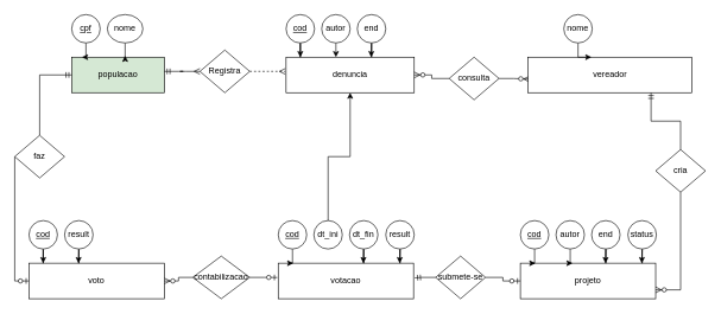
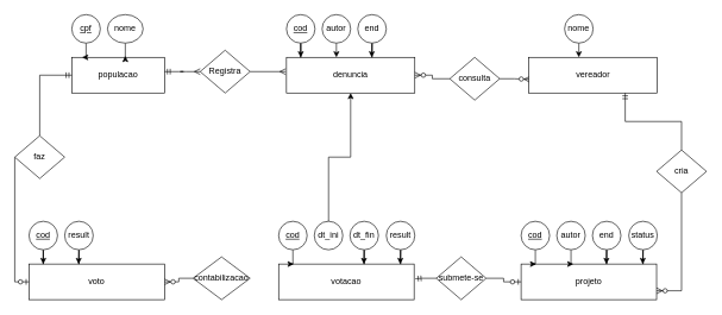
  <mxCell id="0" />
  <mxCell id="1" parent="0" />
- <mxCell id="2" value="populacao" style="whiteSpace=wrap;html=1;align=center;fillColor=#d5e8d4;" vertex="1" parent="1"><mxGeometry x="100" y="80" width="130" height="50" as="geometry" /></mxCell>
+ <mxCell id="2" value="populacao" style="whiteSpace=wrap;html=1;align=center;" vertex="1" parent="1"><mxGeometry x="100" y="80" width="130" height="50" as="geometry" /></mxCell>
  <mxCell id="3" value="" style="edgeStyle=orthogonalEdgeStyle;rounded=0;orthogonalLoop=1;jettySize=auto;html=1;entryX=0.111;entryY=0;entryDx=0;entryDy=0;entryPerimeter=0;" edge="1" parent="1" source="4" target="2"><mxGeometry relative="1" as="geometry" /></mxCell>
  <mxCell id="4" value="cpf" style="ellipse;whiteSpace=wrap;html=1;align=center;fontStyle=4;" vertex="1" parent="1"><mxGeometry x="100" y="20" width="40" height="40" as="geometry" /></mxCell>
  <mxCell id="5" style="edgeStyle=orthogonalEdgeStyle;rounded=0;orthogonalLoop=1;jettySize=auto;html=1;" edge="1" parent="1" source="6"><mxGeometry relative="1" as="geometry"><mxPoint x="175" y="78" as="targetPoint" /></mxGeometry></mxCell>
  <mxCell id="6" value="nome" style="ellipse;whiteSpace=wrap;html=1;align=center;" vertex="1" parent="1"><mxGeometry x="150" y="20" width="50" height="40" as="geometry" /></mxCell>
- <mxCell id="7" style="edgeStyle=orthogonalEdgeStyle;rounded=0;orthogonalLoop=1;jettySize=auto;html=1;entryX=-0.006;entryY=0.4;entryDx=0;entryDy=0;entryPerimeter=0;endArrow=ERmany;endFill=0;dashed=1;" edge="1" parent="1" source="8" target="9"><mxGeometry relative="1" as="geometry" /></mxCell>
+ <mxCell id="7" style="edgeStyle=orthogonalEdgeStyle;rounded=0;orthogonalLoop=1;jettySize=auto;html=1;entryX=-0.006;entryY=0.4;entryDx=0;entryDy=0;entryPerimeter=0;endArrow=ERmany;endFill=0;" edge="1" parent="1" source="8" target="9"><mxGeometry relative="1" as="geometry" /></mxCell>
  <mxCell id="8" value="Registra" style="shape=rhombus;perimeter=rhombusPerimeter;whiteSpace=wrap;html=1;align=center;" vertex="1" parent="1"><mxGeometry x="280" y="70" width="70" height="60" as="geometry" /></mxCell>
  <mxCell id="9" value="denuncia" style="whiteSpace=wrap;html=1;align=center;" vertex="1" parent="1"><mxGeometry x="401" y="80" width="180" height="50" as="geometry" /></mxCell>
  <mxCell id="10" value="" style="edgeStyle=orthogonalEdgeStyle;rounded=0;orthogonalLoop=1;jettySize=auto;html=1;entryX=0.111;entryY=0;entryDx=0;entryDy=0;entryPerimeter=0;" edge="1" parent="1" source="11" target="9"><mxGeometry relative="1" as="geometry" /></mxCell>
  <mxCell id="11" value="cod" style="ellipse;whiteSpace=wrap;html=1;align=center;fontStyle=4;" vertex="1" parent="1"><mxGeometry x="401" y="20" width="40" height="40" as="geometry" /></mxCell>
  <mxCell id="12" style="edgeStyle=orthogonalEdgeStyle;rounded=0;orthogonalLoop=1;jettySize=auto;html=1;entryX=0.386;entryY=0;entryDx=0;entryDy=0;entryPerimeter=0;" edge="1" parent="1" source="13" target="9"><mxGeometry relative="1" as="geometry" /></mxCell>
  <mxCell id="13" value="autor" style="ellipse;whiteSpace=wrap;html=1;align=center;" vertex="1" parent="1"><mxGeometry x="451" y="20" width="40" height="40" as="geometry" /></mxCell>
  <mxCell id="14" style="edgeStyle=orthogonalEdgeStyle;rounded=0;orthogonalLoop=1;jettySize=auto;html=1;entryX=0.386;entryY=0;entryDx=0;entryDy=0;entryPerimeter=0;" edge="1" parent="1" source="15"><mxGeometry relative="1" as="geometry"><mxPoint x="520.48" y="80" as="targetPoint" /></mxGeometry></mxCell>
  <mxCell id="15" value="end" style="ellipse;whiteSpace=wrap;html=1;align=center;" vertex="1" parent="1"><mxGeometry x="501" y="20" width="40" height="40" as="geometry" /></mxCell>
  <mxCell id="16" style="edgeStyle=orthogonalEdgeStyle;rounded=0;orthogonalLoop=1;jettySize=auto;html=1;exitX=0;exitY=0.5;exitDx=0;exitDy=0;endArrow=ERzeroToMany;endFill=1;" edge="1" parent="1" source="18" target="9"><mxGeometry relative="1" as="geometry" /></mxCell>
  <mxCell id="17" style="edgeStyle=orthogonalEdgeStyle;rounded=0;orthogonalLoop=1;jettySize=auto;html=1;entryX=0.007;entryY=0.618;entryDx=0;entryDy=0;entryPerimeter=0;endArrow=ERzeroToMany;endFill=1;" edge="1" parent="1" source="18" target="19"><mxGeometry relative="1" as="geometry" /></mxCell>
  <mxCell id="18" value="consulta" style="shape=rhombus;perimeter=rhombusPerimeter;whiteSpace=wrap;html=1;align=center;" vertex="1" parent="1"><mxGeometry x="630" y="80" width="70" height="60" as="geometry" /></mxCell>
- <mxCell id="19" value="vereador" style="whiteSpace=wrap;html=1;align=center;" vertex="1" parent="1"><mxGeometry x="741" y="80" width="230" height="50" as="geometry" /></mxCell>
+ <mxCell id="19" value="vereador" style="whiteSpace=wrap;html=1;align=center;" vertex="1" parent="1"><mxGeometry x="741" y="80" width="180" height="50" as="geometry" /></mxCell>
  <mxCell id="20" style="edgeStyle=orthogonalEdgeStyle;rounded=0;orthogonalLoop=1;jettySize=auto;html=1;entryX=0.386;entryY=0;entryDx=0;entryDy=0;entryPerimeter=0;" edge="1" parent="1" source="21" target="19"><mxGeometry relative="1" as="geometry" /></mxCell>
  <mxCell id="21" value="nome" style="ellipse;whiteSpace=wrap;html=1;align=center;" vertex="1" parent="1"><mxGeometry x="791" y="20" width="40" height="40" as="geometry" /></mxCell>
  <mxCell id="22" value="projeto" style="whiteSpace=wrap;html=1;align=center;" vertex="1" parent="1"><mxGeometry x="730" y="370" width="190" height="50" as="geometry" /></mxCell>
  <mxCell id="23" value="" style="edgeStyle=orthogonalEdgeStyle;rounded=0;orthogonalLoop=1;jettySize=auto;html=1;entryX=0.111;entryY=0;entryDx=0;entryDy=0;entryPerimeter=0;" edge="1" parent="1" source="24" target="22"><mxGeometry relative="1" as="geometry" /></mxCell>
  <mxCell id="24" value="cod" style="ellipse;whiteSpace=wrap;html=1;align=center;fontStyle=4;" vertex="1" parent="1"><mxGeometry x="730" y="310" width="40" height="40" as="geometry" /></mxCell>
  <mxCell id="25" style="edgeStyle=orthogonalEdgeStyle;rounded=0;orthogonalLoop=1;jettySize=auto;html=1;entryX=0.386;entryY=0;entryDx=0;entryDy=0;entryPerimeter=0;" edge="1" parent="1" source="26" target="22"><mxGeometry relative="1" as="geometry" /></mxCell>
  <mxCell id="26" value="autor" style="ellipse;whiteSpace=wrap;html=1;align=center;" vertex="1" parent="1"><mxGeometry x="780" y="310" width="40" height="40" as="geometry" /></mxCell>
  <mxCell id="27" style="edgeStyle=orthogonalEdgeStyle;rounded=0;orthogonalLoop=1;jettySize=auto;html=1;entryX=0.386;entryY=0;entryDx=0;entryDy=0;entryPerimeter=0;" edge="1" parent="1" source="28"><mxGeometry relative="1" as="geometry"><mxPoint x="849.48" y="370" as="targetPoint" /></mxGeometry></mxCell>
  <mxCell id="28" value="end" style="ellipse;whiteSpace=wrap;html=1;align=center;" vertex="1" parent="1"><mxGeometry x="830" y="310" width="40" height="40" as="geometry" /></mxCell>
  <mxCell id="29" style="edgeStyle=orthogonalEdgeStyle;rounded=0;orthogonalLoop=1;jettySize=auto;html=1;entryX=0.386;entryY=0;entryDx=0;entryDy=0;entryPerimeter=0;" edge="1" parent="1" source="30"><mxGeometry relative="1" as="geometry"><mxPoint x="900.48" y="370" as="targetPoint" /></mxGeometry></mxCell>
  <mxCell id="30" value="status" style="ellipse;whiteSpace=wrap;html=1;align=center;" vertex="1" parent="1"><mxGeometry x="881" y="310" width="40" height="40" as="geometry" /></mxCell>
  <mxCell id="31" style="edgeStyle=orthogonalEdgeStyle;rounded=0;orthogonalLoop=1;jettySize=auto;html=1;entryX=0.75;entryY=1;entryDx=0;entryDy=0;endArrow=ERmandOne;endFill=0;" edge="1" parent="1" source="33" target="19"><mxGeometry relative="1" as="geometry" /></mxCell>
  <mxCell id="32" style="edgeStyle=orthogonalEdgeStyle;rounded=0;orthogonalLoop=1;jettySize=auto;html=1;entryX=1;entryY=0.75;entryDx=0;entryDy=0;endArrow=ERzeroToMany;endFill=1;" edge="1" parent="1" source="33" target="22"><mxGeometry relative="1" as="geometry" /></mxCell>
  <mxCell id="33" value="cria" style="shape=rhombus;perimeter=rhombusPerimeter;whiteSpace=wrap;html=1;align=center;" vertex="1" parent="1"><mxGeometry x="920" y="210" width="70" height="60" as="geometry" /></mxCell>
  <mxCell id="34" style="edgeStyle=orthogonalEdgeStyle;rounded=0;orthogonalLoop=1;jettySize=auto;html=1;endArrow=ERzeroToOne;endFill=1;" edge="1" parent="1" source="36" target="22"><mxGeometry relative="1" as="geometry" /></mxCell>
  <mxCell id="35" style="edgeStyle=orthogonalEdgeStyle;rounded=0;orthogonalLoop=1;jettySize=auto;html=1;entryX=1.009;entryY=0.413;entryDx=0;entryDy=0;entryPerimeter=0;endArrow=ERmandOne;endFill=0;" edge="1" parent="1" source="36" target="37"><mxGeometry relative="1" as="geometry" /></mxCell>
  <mxCell id="36" value="submete-se" style="shape=rhombus;perimeter=rhombusPerimeter;whiteSpace=wrap;html=1;align=center;" vertex="1" parent="1"><mxGeometry x="611" y="360" width="70" height="60" as="geometry" /></mxCell>
  <mxCell id="37" value="votacao" style="whiteSpace=wrap;html=1;align=center;" vertex="1" parent="1"><mxGeometry x="390" y="370" width="190" height="50" as="geometry" /></mxCell>
  <mxCell id="38" value="" style="edgeStyle=orthogonalEdgeStyle;rounded=0;orthogonalLoop=1;jettySize=auto;html=1;entryX=0.111;entryY=0;entryDx=0;entryDy=0;entryPerimeter=0;" edge="1" parent="1" source="39" target="37"><mxGeometry relative="1" as="geometry" /></mxCell>
  <mxCell id="39" value="cod" style="ellipse;whiteSpace=wrap;html=1;align=center;fontStyle=4;" vertex="1" parent="1"><mxGeometry x="390" y="310" width="40" height="40" as="geometry" /></mxCell>
  <mxCell id="40" style="edgeStyle=orthogonalEdgeStyle;rounded=0;orthogonalLoop=1;jettySize=auto;html=1;" edge="1" parent="1" source="41" target="9"><mxGeometry relative="1" as="geometry" /></mxCell>
  <mxCell id="41" value="dt_ini" style="ellipse;whiteSpace=wrap;html=1;align=center;" vertex="1" parent="1"><mxGeometry x="440" y="310" width="40" height="40" as="geometry" /></mxCell>
  <mxCell id="42" style="edgeStyle=orthogonalEdgeStyle;rounded=0;orthogonalLoop=1;jettySize=auto;html=1;entryX=0.386;entryY=0;entryDx=0;entryDy=0;entryPerimeter=0;" edge="1" parent="1" source="43"><mxGeometry relative="1" as="geometry"><mxPoint x="509.48" y="370" as="targetPoint" /></mxGeometry></mxCell>
  <mxCell id="43" value="dt_fin" style="ellipse;whiteSpace=wrap;html=1;align=center;" vertex="1" parent="1"><mxGeometry x="490" y="310" width="40" height="40" as="geometry" /></mxCell>
  <mxCell id="44" style="edgeStyle=orthogonalEdgeStyle;rounded=0;orthogonalLoop=1;jettySize=auto;html=1;entryX=0.386;entryY=0;entryDx=0;entryDy=0;entryPerimeter=0;" edge="1" parent="1" source="45"><mxGeometry relative="1" as="geometry"><mxPoint x="560.48" y="370" as="targetPoint" /></mxGeometry></mxCell>
  <mxCell id="45" value="result" style="ellipse;whiteSpace=wrap;html=1;align=center;" vertex="1" parent="1"><mxGeometry x="541" y="310" width="40" height="40" as="geometry" /></mxCell>
- <mxCell id="46" style="edgeStyle=orthogonalEdgeStyle;rounded=0;orthogonalLoop=1;jettySize=auto;html=1;entryX=-0.007;entryY=0.403;entryDx=0;entryDy=0;entryPerimeter=0;endArrow=ERzeroToOne;endFill=1;" edge="1" parent="1" source="48" target="37"><mxGeometry relative="1" as="geometry" /></mxCell>
  <mxCell id="47" style="edgeStyle=orthogonalEdgeStyle;rounded=0;orthogonalLoop=1;jettySize=auto;html=1;endArrow=ERzeroToMany;endFill=1;" edge="1" parent="1" source="48" target="49"><mxGeometry relative="1" as="geometry" /></mxCell>
  <mxCell id="48" value="contabilizacao" style="shape=rhombus;perimeter=rhombusPerimeter;whiteSpace=wrap;html=1;align=center;" vertex="1" parent="1"><mxGeometry x="270" y="360" width="80" height="60" as="geometry" /></mxCell>
  <mxCell id="49" value="voto" style="whiteSpace=wrap;html=1;align=center;" vertex="1" parent="1"><mxGeometry x="40" y="370" width="190" height="50" as="geometry" /></mxCell>
  <mxCell id="50" style="edgeStyle=orthogonalEdgeStyle;rounded=0;orthogonalLoop=1;jettySize=auto;html=1;entryX=0.105;entryY=0;entryDx=0;entryDy=0;entryPerimeter=0;" edge="1" parent="1" source="51" target="49"><mxGeometry relative="1" as="geometry" /></mxCell>
  <mxCell id="51" value="cod" style="ellipse;whiteSpace=wrap;html=1;align=center;fontStyle=4;" vertex="1" parent="1"><mxGeometry x="40" y="310" width="40" height="40" as="geometry" /></mxCell>
  <mxCell id="52" style="edgeStyle=orthogonalEdgeStyle;rounded=0;orthogonalLoop=1;jettySize=auto;html=1;entryX=0.386;entryY=0;entryDx=0;entryDy=0;entryPerimeter=0;" edge="1" parent="1" source="53"><mxGeometry relative="1" as="geometry"><mxPoint x="109.48" y="370" as="targetPoint" /></mxGeometry></mxCell>
  <mxCell id="53" value="result" style="ellipse;whiteSpace=wrap;html=1;align=center;" vertex="1" parent="1"><mxGeometry x="90" y="310" width="40" height="40" as="geometry" /></mxCell>
  <mxCell id="54" style="edgeStyle=orthogonalEdgeStyle;rounded=0;orthogonalLoop=1;jettySize=auto;html=1;entryX=0;entryY=0.5;entryDx=0;entryDy=0;endArrow=ERzeroToOne;endFill=1;" edge="1" parent="1" source="56" target="49"><mxGeometry relative="1" as="geometry"><Array as="points"><mxPoint x="20" y="395" /></Array></mxGeometry></mxCell>
  <mxCell id="55" style="edgeStyle=orthogonalEdgeStyle;rounded=0;orthogonalLoop=1;jettySize=auto;html=1;entryX=0;entryY=0.5;entryDx=0;entryDy=0;endArrow=ERmandOne;endFill=0;" edge="1" parent="1" source="56" target="2"><mxGeometry relative="1" as="geometry"><Array as="points"><mxPoint x="55" y="105" /></Array></mxGeometry></mxCell>
  <mxCell id="56" value="faz" style="shape=rhombus;perimeter=rhombusPerimeter;whiteSpace=wrap;html=1;align=center;" vertex="1" parent="1"><mxGeometry x="20" y="190" width="70" height="60" as="geometry" /></mxCell>
  <mxCell id="57" value="" style="edgeStyle=entityRelationEdgeStyle;fontSize=12;html=1;endArrow=ERmany;startArrow=ERmandOne;endFill=0;" edge="1" parent="1" target="8"><mxGeometry width="100" height="100" relative="1" as="geometry"><mxPoint x="230" y="100" as="sourcePoint" /><mxPoint x="330" y="0" as="targetPoint" /></mxGeometry></mxCell>
